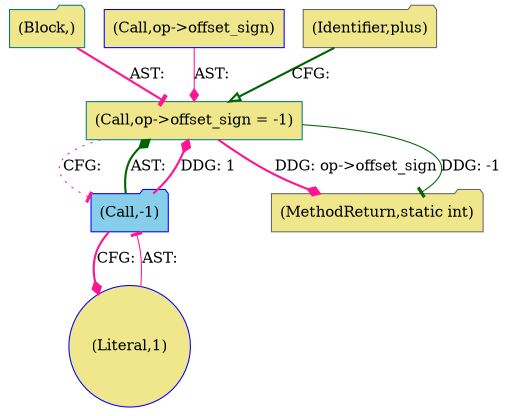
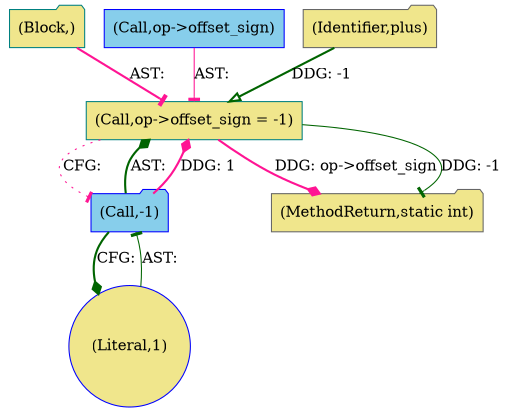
  digraph {
    node [color=blue fillcolor=khaki shape=folder style=filled]
    edge [arrowhead=tee color=deeppink style=bold]
    n1 [color=teal label="(Call,op->offset_sign = -1)" shape=box]
    n2 [fillcolor=skyblue label="(Call,-1)"]
    n3 [color=gray40 label="(MethodReturn,static int)"]
    n4 [label="(Literal,1)" shape=circle]
    n5 [color=teal label="(Block,)"]
-   n6 [label="(Call,op->offset_sign)" shape=box]
+   n6 [fillcolor=skyblue label="(Call,op->offset_sign)" shape=box]
    n7 [color=gray40 label="(Identifier,plus)"]
    n1 -> n2 [label="CFG: " style=dotted]
    n1 -> n3 [arrowhead=diamond label="DDG: op->offset_sign"]
    n1 -> n3 [color=darkgreen label="DDG: -1" style=solid]
    n2 -> n1 [arrowhead=diamond color=darkgreen label="AST: "]
    n2 -> n1 [arrowhead=diamond label="DDG: 1"]
-   n2 -> n4 [arrowhead=diamond label="CFG: "]
-   n4 -> n2 [label="AST: " style=solid]
+   n2 -> n4 [arrowhead=diamond color=darkgreen label="CFG: "]
+   n4 -> n2 [color=darkgreen label="AST: " style=solid]
    n5 -> n1 [label="AST: "]
-   n6 -> n1 [arrowhead=diamond label="AST: " style=solid]
-   n7 -> n1 [arrowhead=onormal color=darkgreen label="CFG: "]
+   n6 -> n1 [label="AST: " style=solid]
+   n7 -> n1 [arrowhead=onormal color=darkgreen label="DDG: -1"]
  }
